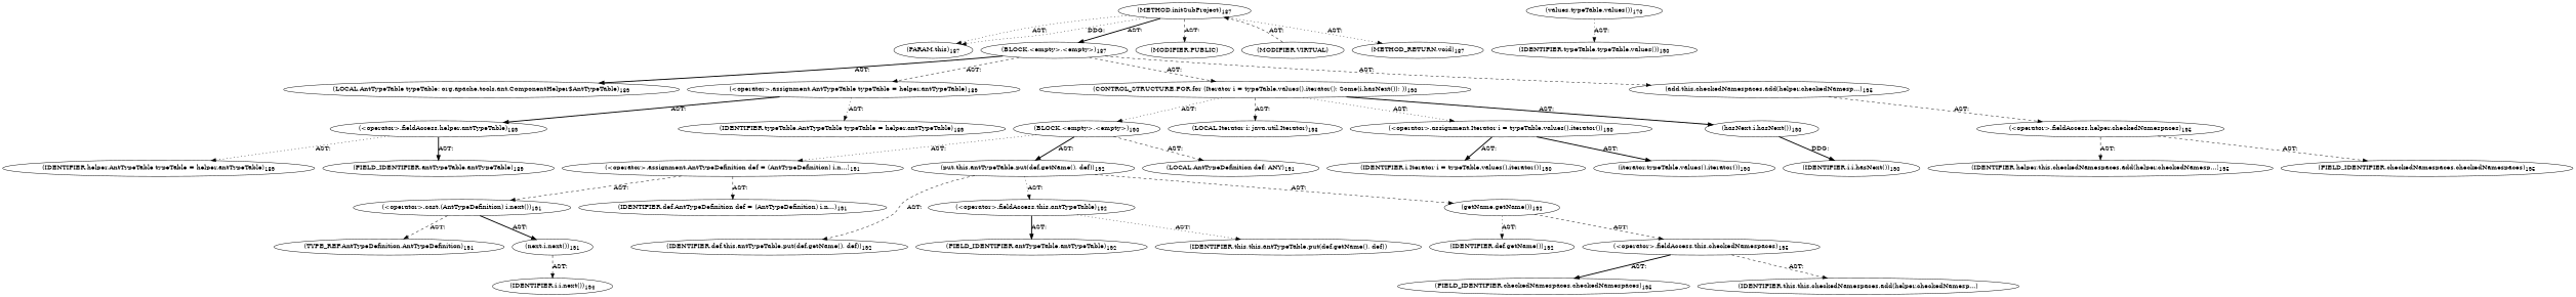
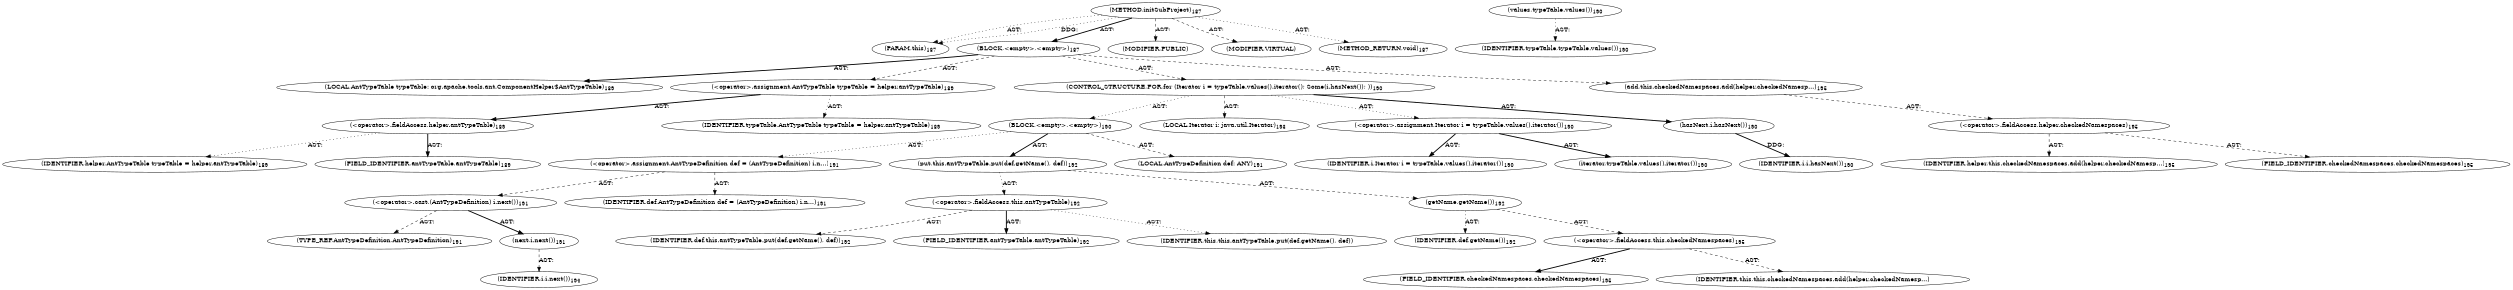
  digraph {
    edge [style=dashed]
    n1 [label=<(METHOD,initSubProject)<SUB>187</SUB>>]
    n2 [label=<(PARAM,this)<SUB>187</SUB>>]
    n3 [label=<(BLOCK,&lt;empty&gt;,&lt;empty&gt;)<SUB>187</SUB>>]
    n4 [label=<(MODIFIER,PUBLIC)>]
    n5 [label=<(MODIFIER,VIRTUAL)>]
    n6 [label=<(METHOD_RETURN,void)<SUB>187</SUB>>]
    n7 [label=<(LOCAL,AntTypeTable typeTable: org.apache.tools.ant.ComponentHelper$AntTypeTable)<SUB>189</SUB>>]
    n8 [label=<(&lt;operator&gt;.assignment,AntTypeTable typeTable = helper.antTypeTable)<SUB>189</SUB>>]
    n9 [label=<(CONTROL_STRUCTURE,FOR,for (Iterator i = typeTable.values().iterator(); Some(i.hasNext()); ))<SUB>190</SUB>>]
    n10 [label=<(add,this.checkedNamespaces.add(helper.checkedNamesp...)<SUB>195</SUB>>]
    n11 [label=<(IDENTIFIER,typeTable,AntTypeTable typeTable = helper.antTypeTable)<SUB>189</SUB>>]
    n12 [label=<(&lt;operator&gt;.fieldAccess,helper.antTypeTable)<SUB>189</SUB>>]
    n13 [label=<(LOCAL,Iterator i: java.util.Iterator)<SUB>193</SUB>>]
    n14 [label=<(&lt;operator&gt;.assignment,Iterator i = typeTable.values().iterator())<SUB>190</SUB>>]
    n15 [label=<(hasNext,i.hasNext())<SUB>190</SUB>>]
    n16 [label=<(BLOCK,&lt;empty&gt;,&lt;empty&gt;)<SUB>190</SUB>>]
    n17 [label=<(&lt;operator&gt;.fieldAccess,helper.checkedNamespaces)<SUB>195</SUB>>]
    n18 [label=<(IDENTIFIER,helper,AntTypeTable typeTable = helper.antTypeTable)<SUB>189</SUB>>]
    n19 [label=<(FIELD_IDENTIFIER,antTypeTable,antTypeTable)<SUB>189</SUB>>]
    n20 [label=<(IDENTIFIER,i,Iterator i = typeTable.values().iterator())<SUB>190</SUB>>]
    n21 [label=<(iterator,typeTable.values().iterator())<SUB>190</SUB>>]
    n22 [label=<(IDENTIFIER,i,i.hasNext())<SUB>190</SUB>>]
    n23 [label=<(LOCAL,AntTypeDefinition def: ANY)<SUB>191</SUB>>]
    n24 [label=<(&lt;operator&gt;.assignment,AntTypeDefinition def = (AntTypeDefinition) i.n...)<SUB>191</SUB>>]
    n25 [label=<(put,this.antTypeTable.put(def.getName(), def))<SUB>192</SUB>>]
-   n26 [label=<(values,typeTable.values())<SUB>170</SUB>>]
+   n26 [label=<(values,typeTable.values())<SUB>190</SUB>>]
    n27 [label=<(IDENTIFIER,typeTable,typeTable.values())<SUB>190</SUB>>]
    n28 [label=<(IDENTIFIER,def,AntTypeDefinition def = (AntTypeDefinition) i.n...)<SUB>191</SUB>>]
    n29 [label=<(&lt;operator&gt;.cast,(AntTypeDefinition) i.next())<SUB>191</SUB>>]
    n30 [label=<(&lt;operator&gt;.fieldAccess,this.antTypeTable)<SUB>192</SUB>>]
    n31 [label=<(getName,getName())<SUB>192</SUB>>]
    n32 [label=<(IDENTIFIER,def,this.antTypeTable.put(def.getName(), def))<SUB>192</SUB>>]
    n33 [label=<(TYPE_REF,AntTypeDefinition,AntTypeDefinition)<SUB>191</SUB>>]
    n34 [label=<(next,i.next())<SUB>191</SUB>>]
    n35 [label=<(IDENTIFIER,i,i.next())<SUB>194</SUB>>]
    n36 [label=<(IDENTIFIER,this,this.antTypeTable.put(def.getName(), def))>]
    n37 [label=<(FIELD_IDENTIFIER,antTypeTable,antTypeTable)<SUB>192</SUB>>]
    n38 [label=<(IDENTIFIER,def,getName())<SUB>192</SUB>>]
    n39 [label=<(&lt;operator&gt;.fieldAccess,this.checkedNamespaces)<SUB>195</SUB>>]
    n40 [label=<(IDENTIFIER,this,this.checkedNamespaces.add(helper.checkedNamesp...)>]
    n41 [label=<(FIELD_IDENTIFIER,checkedNamespaces,checkedNamespaces)<SUB>195</SUB>>]
    n42 [label=<(IDENTIFIER,helper,this.checkedNamespaces.add(helper.checkedNamesp...)<SUB>195</SUB>>]
    n43 [label=<(FIELD_IDENTIFIER,checkedNamespaces,checkedNamespaces)<SUB>195</SUB>>]
    n1 -> n2 [label="AST: " style=dotted]
    n1 -> n2 [label="DDG: " style=dotted]
    n1 -> n3 [label="AST: " style=bold]
    n1 -> n4 [label="AST: "]
-   n5 -> n1 [label="AST: "]
+   n1 -> n5 [label="AST: "]
    n1 -> n6 [label="AST: " style=dotted]
    n3 -> n7 [label="AST: " style=bold]
    n3 -> n8 [label="AST: "]
    n3 -> n9 [label="AST: "]
    n3 -> n10 [label="AST: "]
    n8 -> n11 [label="AST: " style=dotted]
    n8 -> n12 [label="AST: " style=bold]
    n9 -> n13 [label="AST: "]
    n9 -> n14 [label="AST: " style=dotted]
    n9 -> n15 [label="AST: " style=bold]
    n9 -> n16 [label="AST: " style=dotted]
    n10 -> n17 [label="AST: "]
    n12 -> n18 [label="AST: " style=dotted]
    n12 -> n19 [label="AST: " style=bold]
    n14 -> n20 [label="AST: " style=bold]
    n14 -> n21 [label="AST: " style=bold]
    n15 -> n22 [label="DDG: " style=bold]
    n16 -> n23 [label="AST: "]
    n16 -> n24 [label="AST: " style=dotted]
    n16 -> n25 [label="AST: " style=bold]
    n17 -> n42 [label="AST: "]
    n17 -> n43 [label="AST: "]
    n24 -> n28 [label="AST: "]
    n24 -> n29 [label="AST: "]
    n25 -> n30 [label="AST: " style=dotted]
    n25 -> n31 [label="AST: "]
-   n25 -> n32 [label="AST: "]
+   n30 -> n32 [label="AST: "]
    n26 -> n27 [label="AST: " style=dotted]
    n29 -> n33 [label="AST: "]
    n29 -> n34 [label="AST: " style=bold]
    n30 -> n36 [label="AST: " style=dotted]
    n30 -> n37 [label="AST: " style=bold]
    n31 -> n38 [label="AST: " style=dotted]
    n31 -> n39 [label="AST: "]
    n34 -> n35 [label="AST: "]
    n39 -> n40 [label="AST: "]
    n39 -> n41 [label="AST: " style=bold]
  }
